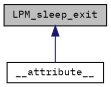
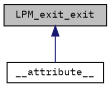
  digraph {
    rankdir=TB
    fontname="IBM Plex Mono"
    node [color=black fontname="IBM Plex Mono" fontsize=10 shape=record style=filled]
-   n1 [fillcolor=grey75 fontcolor=black height=0.2 label=LPM_sleep_exit width=0.4]
+   n1 [fillcolor=grey75 fontcolor=black height=0.2 label=LPM_exit_exit width=0.4]
    n2 [fillcolor=white height=0.2 label=__attribute__ width=0.4]
    n1 -> n2 [color=midnightblue dir=back fontname="IBM Plex Mono" fontsize=10 labelfontname=Helvetica labelfontsize=10 style=solid]
  }
